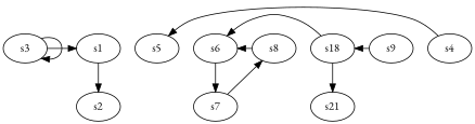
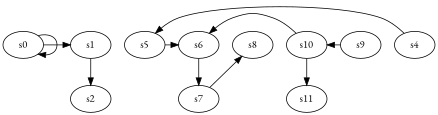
  digraph {
    fontname="EB Garamond"
    node [fontname="EB Garamond" player=0]
    edge [fontname="EB Garamond"]
-   s0 [label=s3]
+   s0
    s1 [player=1]
    s2
    s5 [player=1]
    s4
    s6
    s7 [player=1]
    s8
    s9 [player=1]
-   s10 [label=s18]
-   s11 [player=1 label=s21]
+   s10
+   s11 [player=1]
    s0 -> s0 [constraint="time % 4 == 0"]
    s0 -> s1 [constraint="time % 2 == 0"]
    s1 -> s2
-   s8 -> s6 [constraint="time == 10"]
+   s5 -> s6 [constraint="time == 10"]
    s4 -> s5 [constraint="time % 3 == 0"]
    s6 -> s7
    s7 -> s8 [constraint="time == 5 || time == 7 || time == 17"]
    s9 -> s10 [constraint="time % 5 == 0"]
    s10 -> s6 [constraint="!(time % 3 == 0)"]
    s10 -> s11
  }
